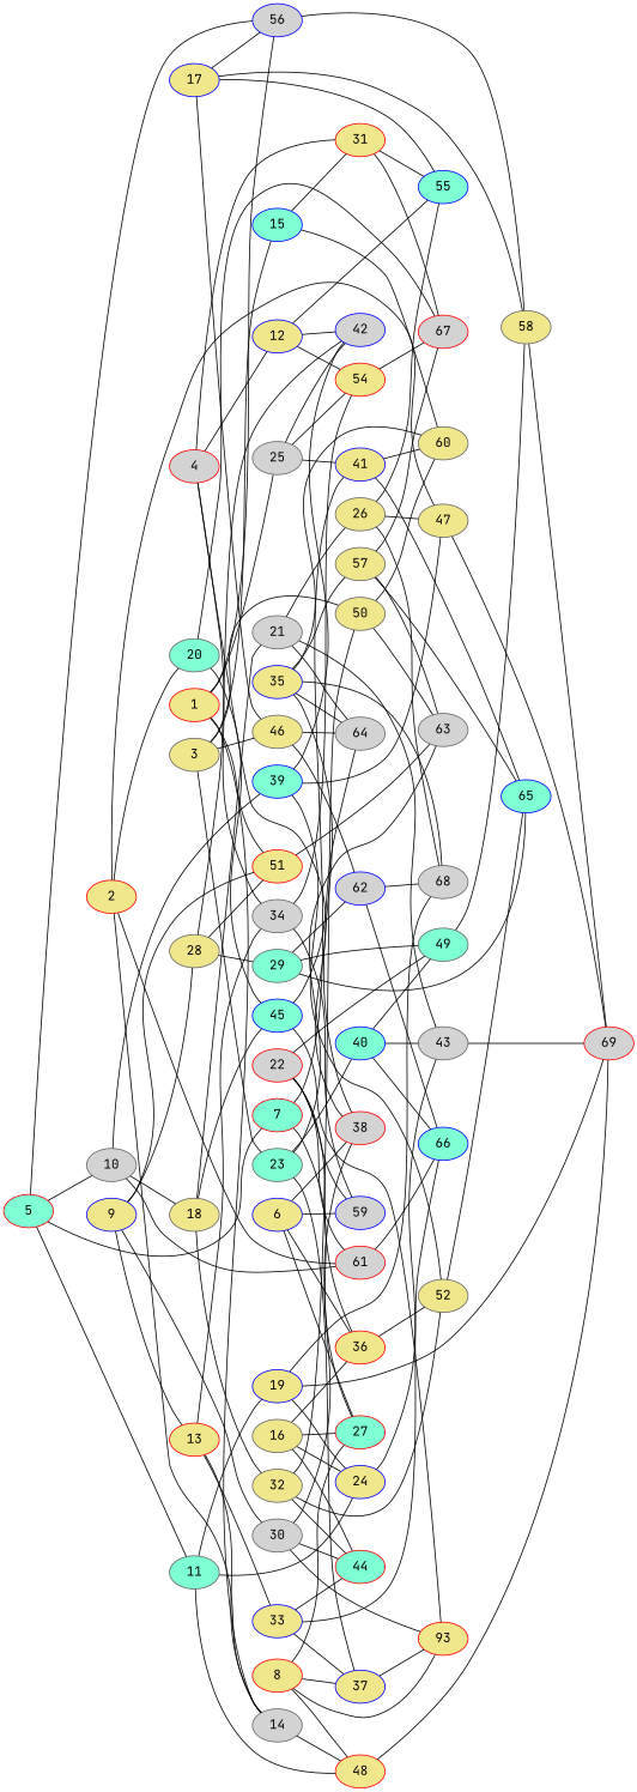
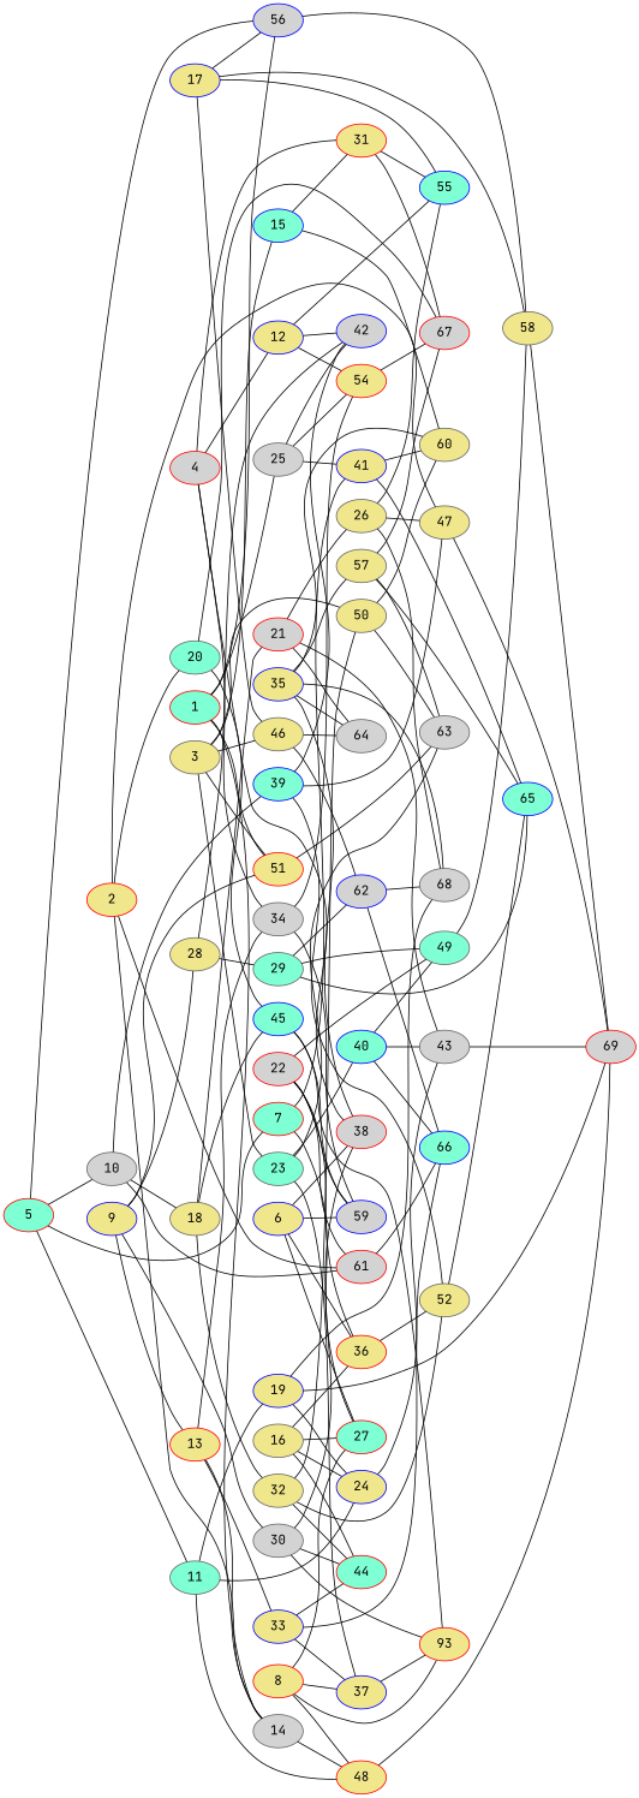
  graph {
    fontname="JetBrains Mono"
    rankdir=LR
    node [color=gray40 fillcolor=khaki fontname="JetBrains Mono" style=filled]
    edge [fontname="JetBrains Mono"]
-   1 [color=red]
+   1 [color=red fillcolor=aquamarine]
    14 [fillcolor=lightgrey]
    25 [fillcolor=lightgrey]
    51 [color=red]
    56 [color=blue fillcolor=lightgrey]
    48 [color=red]
    41 [color=blue]
    42 [color=blue fillcolor=lightgrey]
    54 [color=red]
    63 [fillcolor=lightgrey]
    58
    2 [color=red]
    20 [fillcolor=aquamarine]
    47
    61 [color=red fillcolor=lightgrey]
    45 [color=blue fillcolor=aquamarine]
    67 [color=red fillcolor=lightgrey]
    69 [color=red fillcolor=lightgrey]
    66 [color=blue fillcolor=aquamarine]
    15 [color=blue fillcolor=aquamarine]
    3
    23 [fillcolor=aquamarine]
    46
    50
    31 [color=red]
    60
    37 [color=blue]
    40 [color=blue fillcolor=aquamarine]
    64 [fillcolor=lightgrey]
    62 [color=blue fillcolor=lightgrey]
    4 [color=red fillcolor=lightgrey]
    12 [color=blue]
    34 [fillcolor=lightgrey]
    38 [color=red fillcolor=lightgrey]
    55 [color=blue fillcolor=aquamarine]
    59 [color=blue fillcolor=lightgrey]
    5 [color=red fillcolor=aquamarine]
    7 [color=red fillcolor=aquamarine]
    10 [fillcolor=lightgrey]
    11 [fillcolor=aquamarine]
    27 [color=red fillcolor=aquamarine]
    18
    39 [color=blue fillcolor=aquamarine]
    19 [color=blue]
    24 [color=blue]
    6 [color=blue]
    36 [color=red]
    52
    65 [color=blue fillcolor=aquamarine]
    8 [color=red]
    n51 [color=red label=93]
    9 [color=blue]
    13 [color=red]
    28
    30 [fillcolor=lightgrey]
    33 [color=blue]
    29 [fillcolor=aquamarine]
    44 [color=red fillcolor=aquamarine]
-   21 [fillcolor=lightgrey]
+   21 [color=red fillcolor=lightgrey]
    32
    68 [fillcolor=lightgrey]
    43 [fillcolor=lightgrey]
    16
    17 [color=blue]
    26
    22 [color=red fillcolor=lightgrey]
    49 [fillcolor=aquamarine]
    35 [color=blue]
    57
    1 -- 14
    1 -- 25
    1 -- 51
    1 -- 56
    14 -- 48
    25 -- 41
    25 -- 42
    25 -- 54
    51 -- 63
    56 -- 58
    48 -- 69
    41 -- 60
    41 -- 65
    54 -- 67
    58 -- 69
    2 -- 14
    2 -- 20
    2 -- 47
    2 -- 61
    20 -- 45
    20 -- 67
    47 -- 69
    61 -- 66
-   45 -- 64
+   45 -- 59
    45 -- n51
    15 -- 31
    15 -- 60
    3 -- 15
    3 -- 23
    3 -- 46
    3 -- 50
    23 -- 63
    23 -- 37
    23 -- 40
    46 -- 64
    46 -- 62
    50 -- 63
    50 -- 60
    31 -- 67
    31 -- 55
    37 -- n51
    40 -- 66
    40 -- 43
    40 -- 49
    62 -- 66
    62 -- 68
    4 -- 31
    4 -- 12
    4 -- 34
    4 -- 38
    12 -- 42
    12 -- 54
    12 -- 55
    34 -- 54
    34 -- 59
    5 -- 56
    5 -- 7
    5 -- 10
    5 -- 11
    7 -- 41
    7 -- 27
    10 -- 61
    10 -- 18
    10 -- 39
    11 -- 48
    11 -- 19
    11 -- 24
    18 -- 45
    18 -- 21
    18 -- 32
    39 -- 42
    39 -- 47
    39 -- 52
    19 -- 69
    19 -- 24
    19 -- 68
    24 -- 43
    6 -- 38
    6 -- 59
    6 -- 27
    6 -- 36
    36 -- 52
    52 -- 65
    8 -- 48
    8 -- 37
    8 -- 27
    8 -- n51
    9 -- 51
    9 -- 13
    9 -- 28
    9 -- 30
    13 -- 14
    13 -- 34
    13 -- 33
-   28 -- 51
+   3 -- 51
    28 -- 42
    28 -- 29
    30 -- 38
    30 -- n51
    30 -- 44
    33 -- 66
    33 -- 37
    33 -- 44
    29 -- 62
    29 -- 65
    29 -- 49
    21 -- 64
    21 -- 43
    21 -- 26
    32 -- 50
    32 -- 52
    32 -- 44
    43 -- 69
    16 -- 27
    16 -- 24
    16 -- 36
    16 -- 44
    17 -- 56
    17 -- 58
    17 -- 46
    17 -- 55
    26 -- 47
    26 -- 55
    26 -- 68
    22 -- 61
    22 -- 59
    22 -- 36
    22 -- 49
    49 -- 58
    35 -- 60
    35 -- 64
    35 -- 38
    35 -- 68
    35 -- 57
    57 -- 63
    57 -- 67
    57 -- 65
  }
